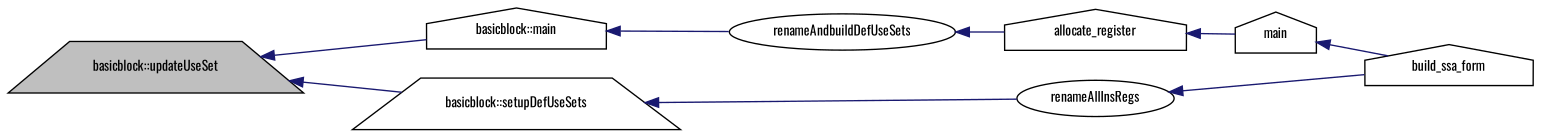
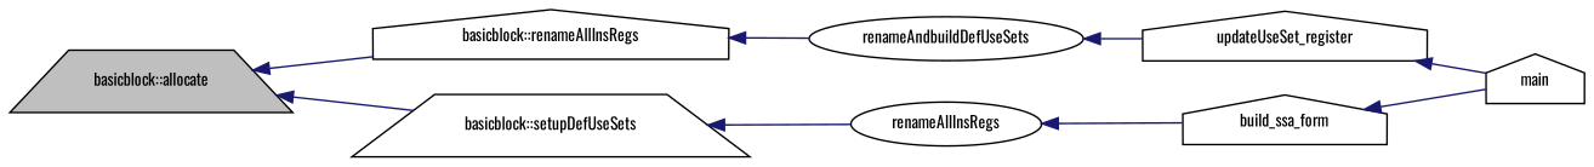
  digraph {
    fontname=Oswald
    rankdir=LR
    node [color=black fillcolor=white fontname=Oswald fontsize=10 shape=house style=filled]
    edge [color=midnightblue dir=back fontname=Oswald fontsize=10 labelfontname=Helvetica labelfontsize=10 style=solid]
-   n1 [fillcolor=grey75 fontcolor=black height=0.2 label="basicblock::updateUseSet" shape=trapezium width=0.4]
-   n2 [height=0.2 label="basicblock::main" width=0.4]
+   n1 [fillcolor=grey75 fontcolor=black height=0.2 label="basicblock::allocate" shape=trapezium width=0.4]
+   n2 [height=0.2 label="basicblock::renameAllInsRegs" width=0.4]
    n3 [height=0.2 label="basicblock::setupDefUseSets" shape=trapezium width=0.4]
    n4 [height=0.2 label=renameAndbuildDefUseSets shape=ellipse width=0.4]
    n5 [height=0.2 label=renameAllInsRegs shape=ellipse width=0.4]
-   n6 [height=0.2 label=allocate_register width=0.4]
+   n6 [height=0.2 label=updateUseSet_register width=0.4]
    n7 [height=0.2 label=main width=0.4]
    n8 [height=0.2 label=build_ssa_form width=0.4]
    n1 -> n2
    n1 -> n3
    n2 -> n4
    n3 -> n5
    n4 -> n6
    n5 -> n8
    n6 -> n7
-   n7 -> n8
+   n8 -> n7
  }
